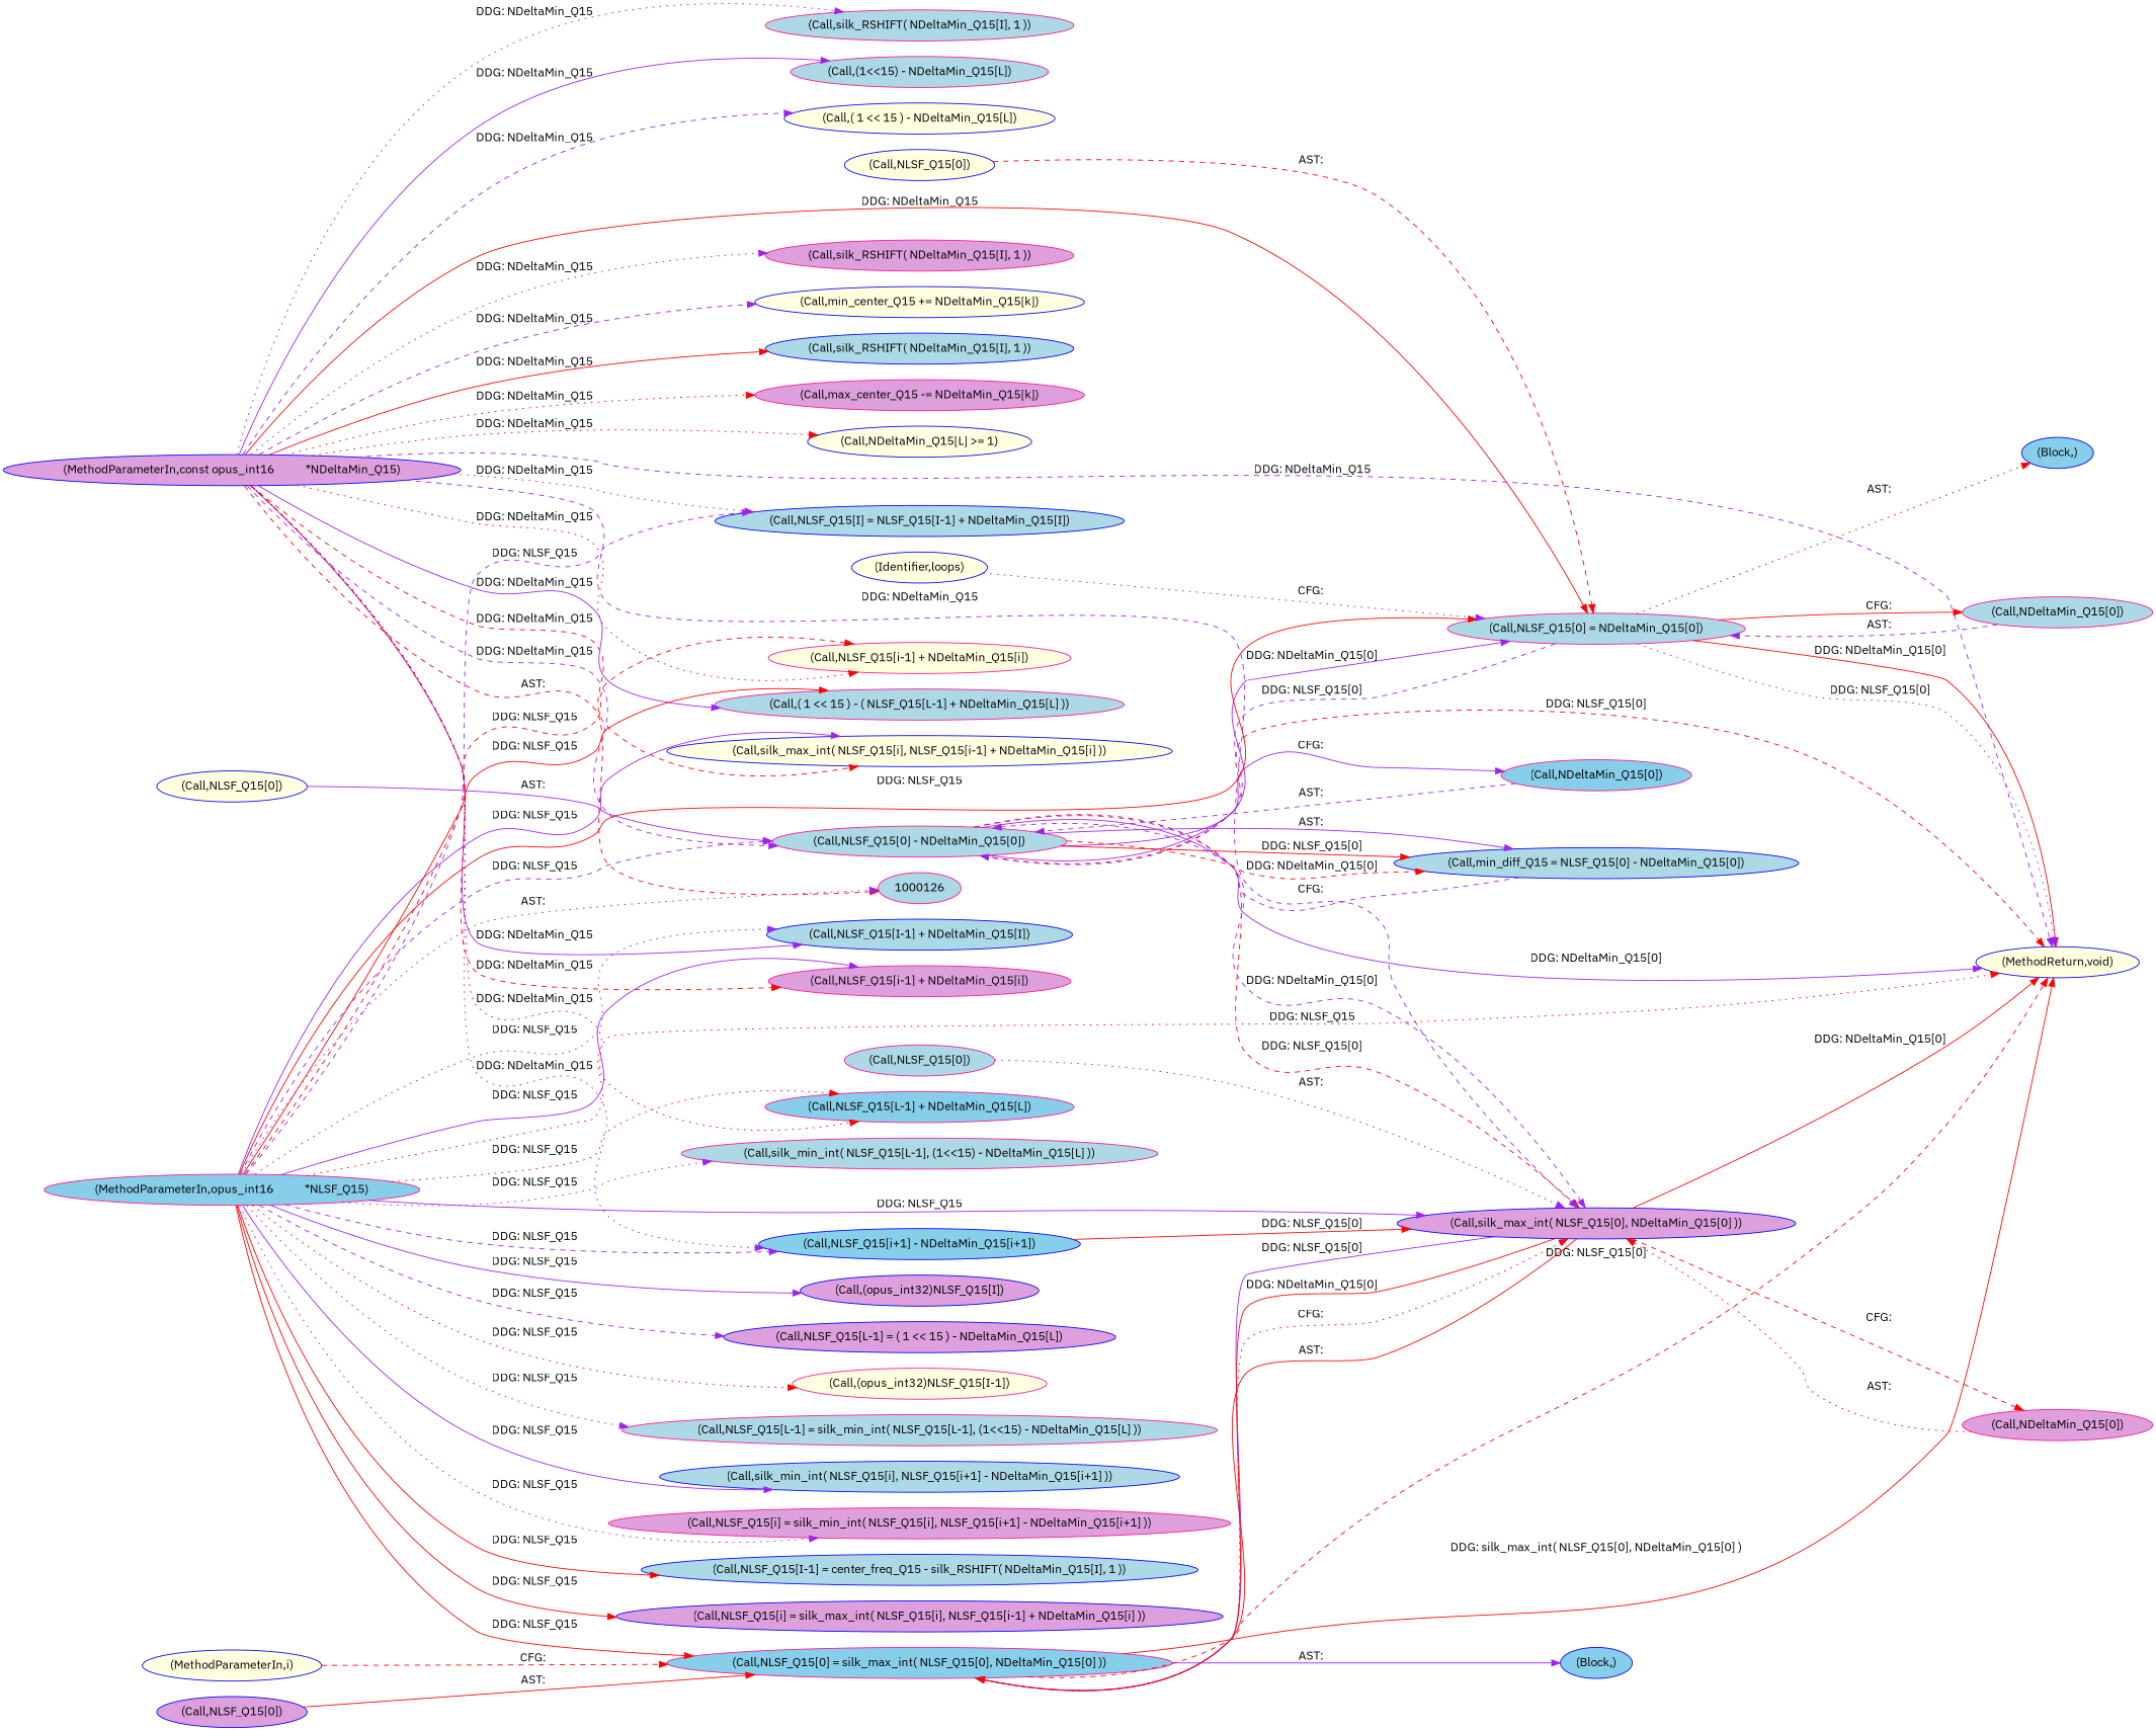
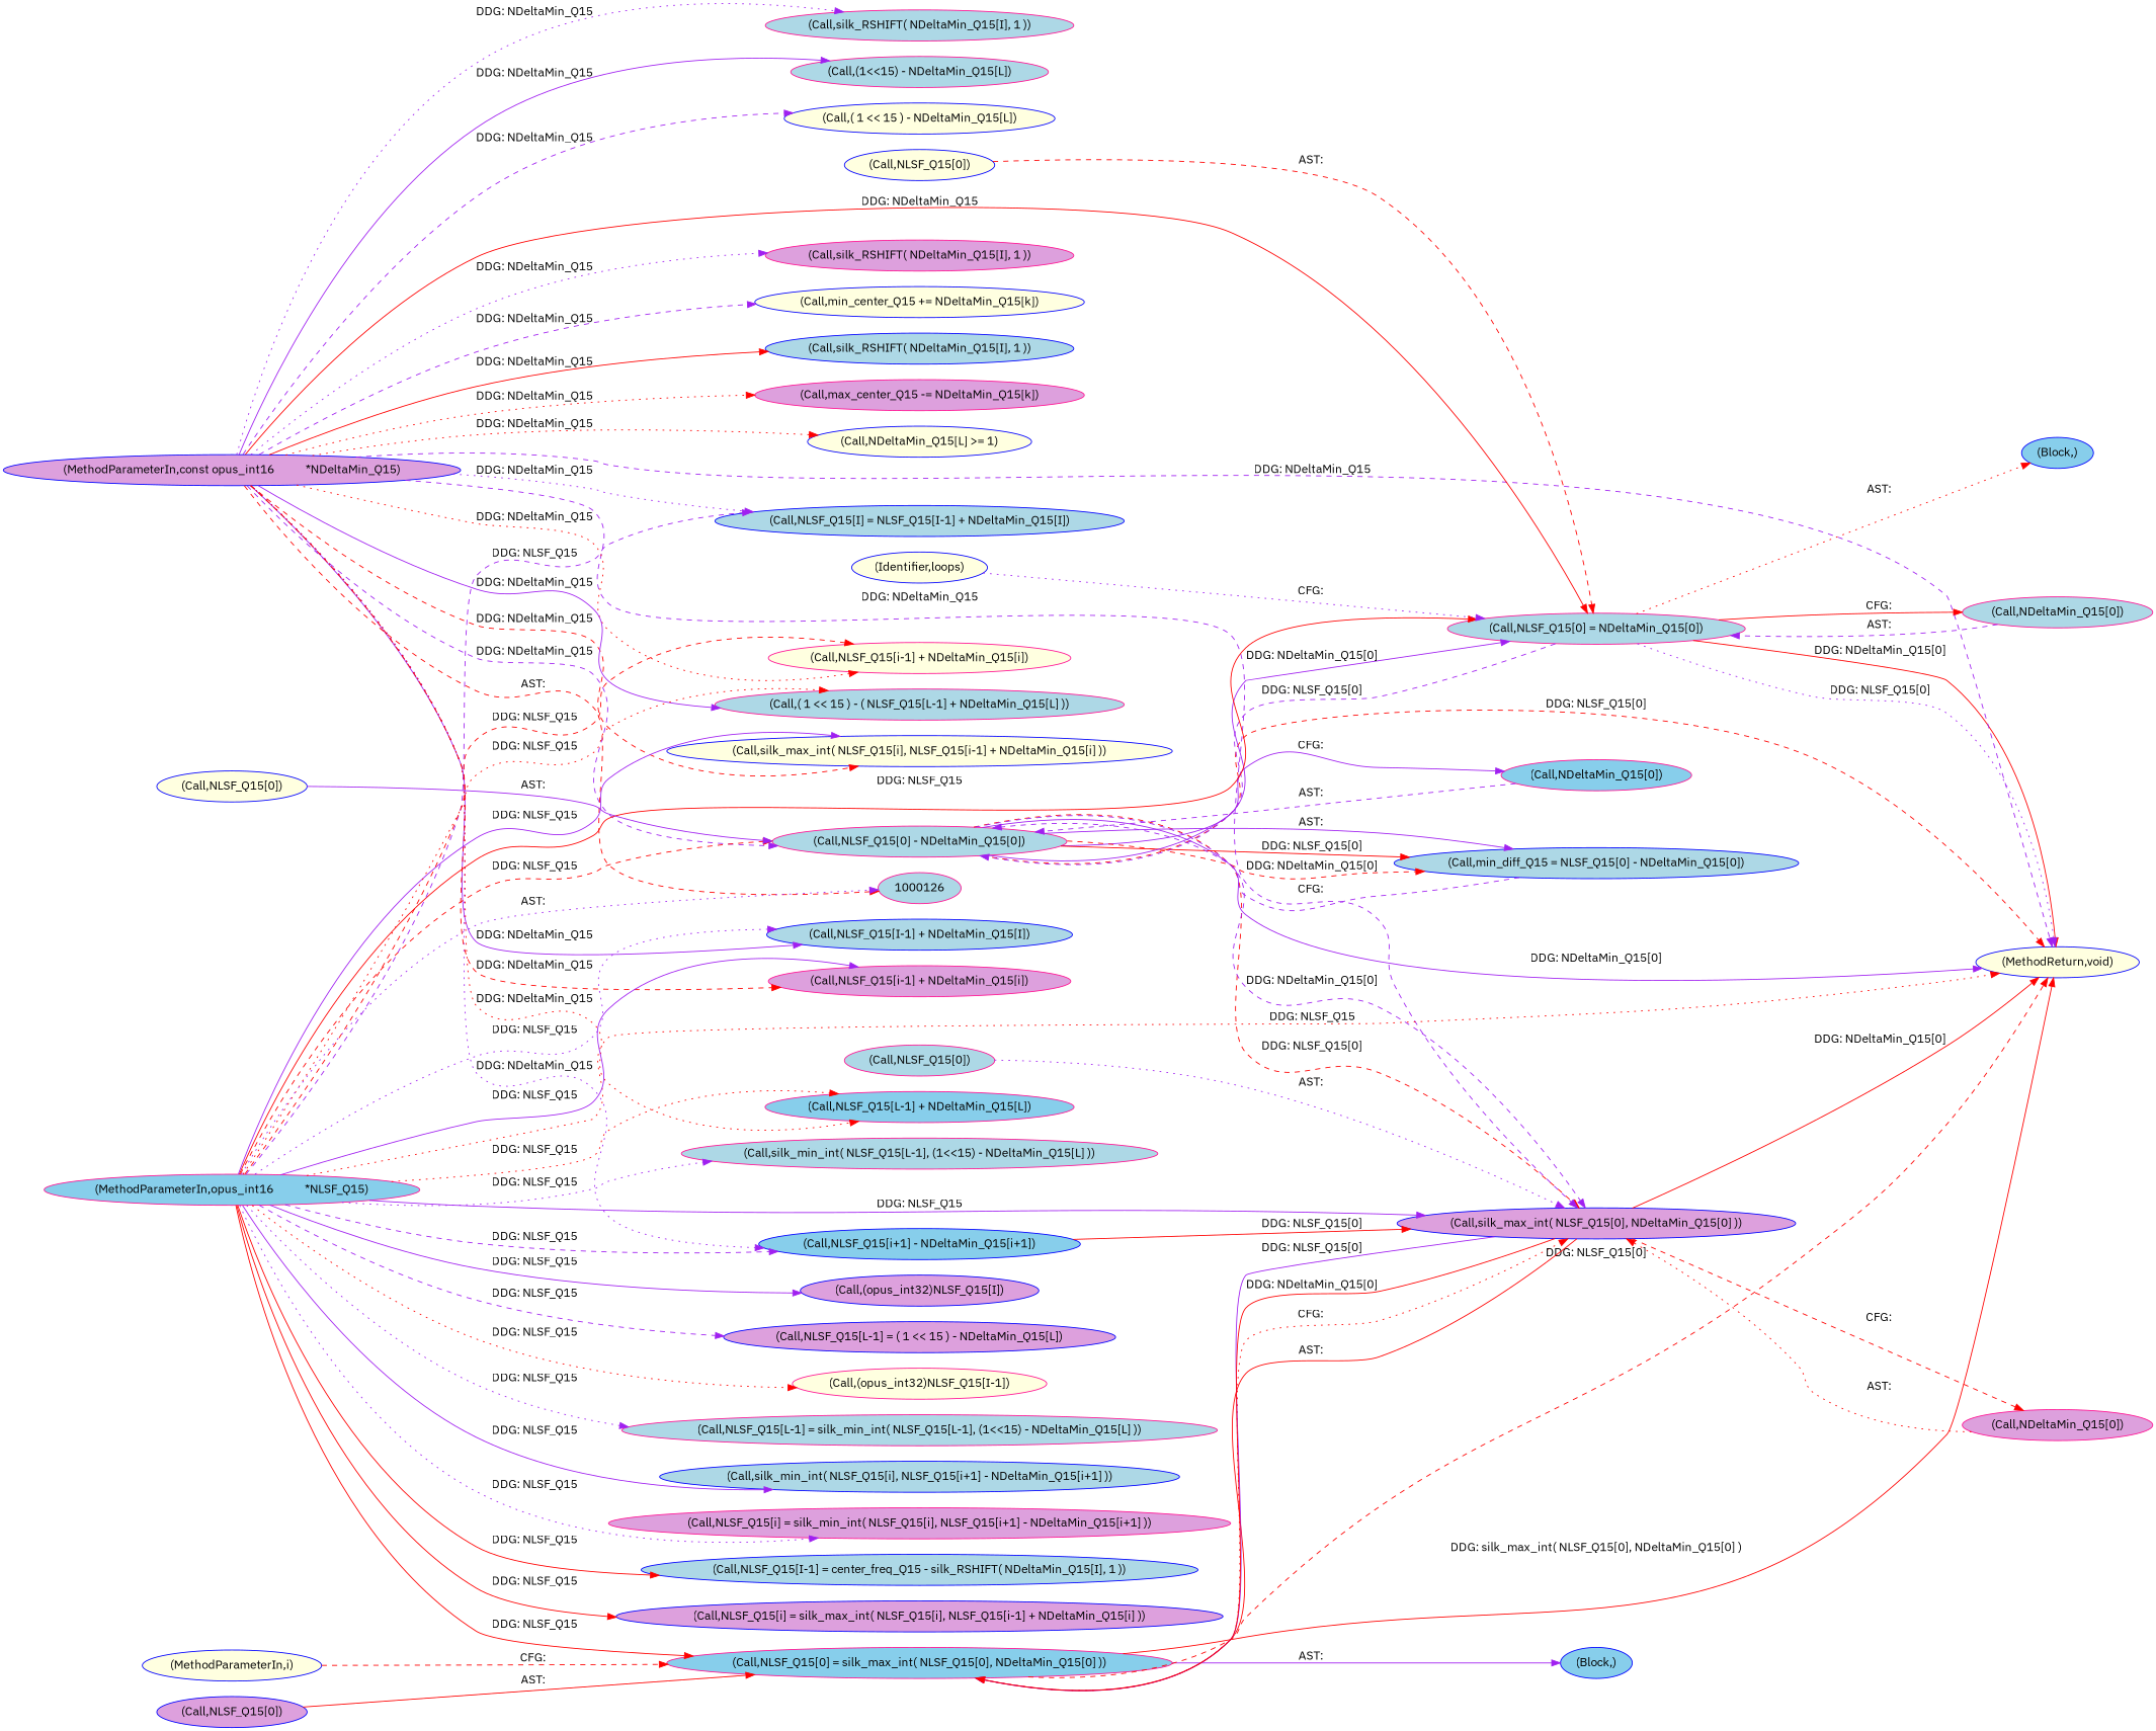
  digraph {
    fontname="IBM Plex Sans"
    rankdir=LR
    node [color=blue fillcolor=lightblue fontname="IBM Plex Sans" style=filled]
    edge [color=purple fontname="IBM Plex Sans" style=solid]
    n1 [color=deeppink fillcolor=skyblue label="(Call,NLSF_Q15[0] = silk_max_int( NLSF_Q15[0], NDeltaMin_Q15[0] ))"]
    n2 [fillcolor=plum label="(Call,silk_max_int( NLSF_Q15[0], NDeltaMin_Q15[0] ))"]
    n3 [fillcolor=skyblue label="(Block,)"]
    n4 [fillcolor=lightyellow label="(MethodReturn,void)"]
    n5 [color=deeppink fillcolor=plum label="(Call,NDeltaMin_Q15[0])"]
    n6 [color=deeppink label="(Call,NLSF_Q15[0] - NDeltaMin_Q15[0])"]
    n7 [color=deeppink label="(Call,NLSF_Q15[0] = NDeltaMin_Q15[0])"]
    n8 [label="(Call,min_diff_Q15 = NLSF_Q15[0] - NDeltaMin_Q15[0])"]
    n9 [color=deeppink fillcolor=skyblue label="(Call,NDeltaMin_Q15[0])"]
    n10 [color=deeppink label="(Call,NDeltaMin_Q15[0])"]
    n11 [fillcolor=skyblue label="(Block,)"]
    n12 [fillcolor=plum label="(MethodParameterIn,const opus_int16            *NDeltaMin_Q15)"]
    n13 [fillcolor=lightyellow label="(Call,( 1 << 15 ) - NDeltaMin_Q15[L])"]
    n14 [fillcolor=lightyellow label="(Call,silk_max_int( NLSF_Q15[i], NLSF_Q15[i-1] + NDeltaMin_Q15[i] ))"]
    n15 [color=deeppink fillcolor=plum label="(Call,silk_RSHIFT( NDeltaMin_Q15[I], 1 ))"]
    n16 [fillcolor=lightyellow label="(Call,min_center_Q15 += NDeltaMin_Q15[k])"]
    n17 [label="(Call,NLSF_Q15[I-1] + NDeltaMin_Q15[I])"]
    n18 [label="(Call,NLSF_Q15[I] = NLSF_Q15[I-1] + NDeltaMin_Q15[I])"]
    n19 [color=deeppink fillcolor=lightyellow label="(Call,NLSF_Q15[i-1] + NDeltaMin_Q15[i])"]
    n20 [label="(Call,silk_RSHIFT( NDeltaMin_Q15[I], 1 ))"]
    n21 [color=deeppink label="(Call,( 1 << 15 ) - ( NLSF_Q15[L-1] + NDeltaMin_Q15[L] ))"]
    n22 [color=deeppink fillcolor=plum label="(Call,max_center_Q15 -= NDeltaMin_Q15[k])"]
    n23 [fillcolor=skyblue label="(Call,NLSF_Q15[i+1] - NDeltaMin_Q15[i+1])"]
    n24 [fillcolor=lightyellow label="(Call,NDeltaMin_Q15[L] >= 1)"]
    n25 [color=deeppink label="(Call,silk_RSHIFT( NDeltaMin_Q15[I], 1 ))"]
    n26 [color=deeppink label="(Call,(1<<15) - NDeltaMin_Q15[L])"]
    n27 [color=deeppink fillcolor=plum label="(Call,NLSF_Q15[i-1] + NDeltaMin_Q15[i])"]
    n28 [color=deeppink fillcolor=skyblue label="(Call,NLSF_Q15[L-1] + NDeltaMin_Q15[L])"]
    1000126 [color=deeppink]
    n30 [color=deeppink fillcolor=skyblue label="(MethodParameterIn,opus_int16            *NLSF_Q15)"]
    n31 [fillcolor=plum label="(Call,NLSF_Q15[L-1] = ( 1 << 15 ) - NDeltaMin_Q15[L])"]
    n32 [color=deeppink fillcolor=lightyellow label="(Call,(opus_int32)NLSF_Q15[I-1])"]
    n33 [color=deeppink label="(Call,NLSF_Q15[L-1] = silk_min_int( NLSF_Q15[L-1], (1<<15) - NDeltaMin_Q15[L] ))"]
    n34 [label="(Call,silk_min_int( NLSF_Q15[i], NLSF_Q15[i+1] - NDeltaMin_Q15[i+1] ))"]
    n35 [color=deeppink fillcolor=plum label="(Call,NLSF_Q15[i] = silk_min_int( NLSF_Q15[i], NLSF_Q15[i+1] - NDeltaMin_Q15[i+1] ))"]
    n36 [label="(Call,NLSF_Q15[I-1] = center_freq_Q15 - silk_RSHIFT( NDeltaMin_Q15[I], 1 ))"]
    n37 [fillcolor=plum label="(Call,NLSF_Q15[i] = silk_max_int( NLSF_Q15[i], NLSF_Q15[i-1] + NDeltaMin_Q15[i] ))"]
    n38 [color=deeppink label="(Call,silk_min_int( NLSF_Q15[L-1], (1<<15) - NDeltaMin_Q15[L] ))"]
    n39 [fillcolor=plum label="(Call,(opus_int32)NLSF_Q15[I])"]
    n40 [fillcolor=lightyellow label="(Call,NLSF_Q15[0])"]
    n41 [fillcolor=lightyellow label="(MethodParameterIn,i)"]
    n42 [fillcolor=plum label="(Call,NLSF_Q15[0])"]
    n43 [fillcolor=lightyellow label="(Identifier,loops)"]
    n44 [fillcolor=lightyellow label="(Call,NLSF_Q15[0])"]
    n45 [color=deeppink label="(Call,NLSF_Q15[0])"]
    n1 -> n2 [color=red label="CFG: " style=dotted]
    n1 -> n3 [label="AST: "]
    n1 -> n4 [color=red label="DDG: silk_max_int( NLSF_Q15[0], NDeltaMin_Q15[0] )"]
    n1 -> n4 [color=red label="DDG: NLSF_Q15[0]" style=dashed]
    n2 -> n1 [color=red label="AST: "]
    n2 -> n1 [label="DDG: NLSF_Q15[0]"]
    n2 -> n1 [color=red label="DDG: NDeltaMin_Q15[0]"]
    n2 -> n4 [color=red label="DDG: NDeltaMin_Q15[0]"]
    n2 -> n5 [color=red label="CFG: " style=dashed]
    n5 -> n2 [color=red label="AST: " style=dotted]
    n6 -> n2 [color=red label="DDG: NLSF_Q15[0]" style=dashed]
    n6 -> n2 [label="DDG: NDeltaMin_Q15[0]" style=dashed]
    n6 -> n4 [color=red label="DDG: NLSF_Q15[0]" style=dashed]
    n6 -> n4 [label="DDG: NDeltaMin_Q15[0]"]
    n6 -> n7 [label="DDG: NDeltaMin_Q15[0]"]
    n6 -> n8 [label="AST: "]
    n6 -> n8 [color=red label="DDG: NLSF_Q15[0]"]
    n6 -> n8 [color=red label="DDG: NDeltaMin_Q15[0]" style=dashed]
    n6 -> n9 [label="CFG: "]
    n7 -> n4 [color=red label="DDG: NDeltaMin_Q15[0]"]
    n7 -> n4 [label="DDG: NLSF_Q15[0]" style=dotted]
    n7 -> n6 [label="DDG: NLSF_Q15[0]" style=dashed]
    n7 -> n10 [color=red label="CFG: "]
    n7 -> n11 [color=red label="AST: " style=dotted]
    n8 -> n6 [label="CFG: " style=dashed]
    n9 -> n6 [label="AST: " style=dashed]
    n10 -> n7 [label="AST: " style=dashed]
    n12 -> n2 [label="DDG: NDeltaMin_Q15" style=dashed]
    n12 -> n4 [label="DDG: NDeltaMin_Q15" style=dashed]
    n12 -> n6 [label="DDG: NDeltaMin_Q15" style=dashed]
    n12 -> n7 [color=red label="DDG: NDeltaMin_Q15"]
    n12 -> n13 [label="DDG: NDeltaMin_Q15" style=dashed]
    n12 -> n14 [color=red label="DDG: NDeltaMin_Q15" style=dashed]
    n12 -> n15 [label="DDG: NDeltaMin_Q15" style=dotted]
    n12 -> n16 [label="DDG: NDeltaMin_Q15" style=dashed]
    n12 -> n17 [label="DDG: NDeltaMin_Q15"]
    n12 -> n18 [label="DDG: NDeltaMin_Q15" style=dotted]
    n12 -> n19 [color=red label="DDG: NDeltaMin_Q15" style=dotted]
    n12 -> n20 [color=red label="DDG: NDeltaMin_Q15"]
    n12 -> n21 [label="DDG: NDeltaMin_Q15"]
    n12 -> n22 [color=red label="DDG: NDeltaMin_Q15" style=dotted]
    n12 -> n23 [label="DDG: NDeltaMin_Q15" style=dotted]
    n12 -> n24 [color=red label="DDG: NDeltaMin_Q15" style=dotted]
    n12 -> n25 [label="DDG: NDeltaMin_Q15" style=dotted]
    n12 -> n26 [label="DDG: NDeltaMin_Q15"]
    n12 -> n27 [color=red label="DDG: NDeltaMin_Q15" style=dashed]
    n12 -> n28 [color=red label="DDG: NDeltaMin_Q15" style=dotted]
    n12 -> 1000126 [color=red label="AST: " style=dashed]
    n23 -> n2 [color=red label="DDG: NLSF_Q15[0]"]
    n30 -> n1 [color=red label="DDG: NLSF_Q15"]
    n30 -> n2 [label="DDG: NLSF_Q15"]
    n30 -> n4 [color=red label="DDG: NLSF_Q15" style=dotted]
-   n30 -> n6 [label="DDG: NLSF_Q15" style=dashed]
+   n30 -> n6 [color=red label="DDG: NLSF_Q15" style=dashed]
    n30 -> n7 [color=red label="DDG: NLSF_Q15"]
    n30 -> n14 [label="DDG: NLSF_Q15"]
    n30 -> n17 [label="DDG: NLSF_Q15" style=dotted]
    n30 -> n18 [label="DDG: NLSF_Q15" style=dashed]
    n30 -> n19 [color=red label="DDG: NLSF_Q15" style=dashed]
-   n30 -> n21 [color=red label="DDG: NLSF_Q15"]
+   n30 -> n21 [color=red label="DDG: NLSF_Q15" style=dotted]
    n30 -> n23 [label="DDG: NLSF_Q15" style=dashed]
    n30 -> n27 [label="DDG: NLSF_Q15"]
    n30 -> n28 [color=red label="DDG: NLSF_Q15" style=dotted]
    n30 -> 1000126 [label="AST: " style=dotted]
    n30 -> n31 [label="DDG: NLSF_Q15" style=dashed]
    n30 -> n32 [color=red label="DDG: NLSF_Q15" style=dotted]
    n30 -> n33 [label="DDG: NLSF_Q15" style=dotted]
    n30 -> n34 [label="DDG: NLSF_Q15"]
    n30 -> n35 [label="DDG: NLSF_Q15" style=dotted]
    n30 -> n36 [color=red label="DDG: NLSF_Q15"]
    n30 -> n37 [color=red label="DDG: NLSF_Q15"]
    n30 -> n38 [label="DDG: NLSF_Q15" style=dotted]
    n30 -> n39 [label="DDG: NLSF_Q15"]
    n40 -> n6 [label="AST: "]
    n41 -> n1 [color=red label="CFG: " style=dashed]
    n42 -> n1 [color=red label="AST: "]
    n43 -> n7 [label="CFG: " style=dotted]
    n44 -> n7 [color=red label="AST: " style=dashed]
    n45 -> n2 [label="AST: " style=dotted]
  }
